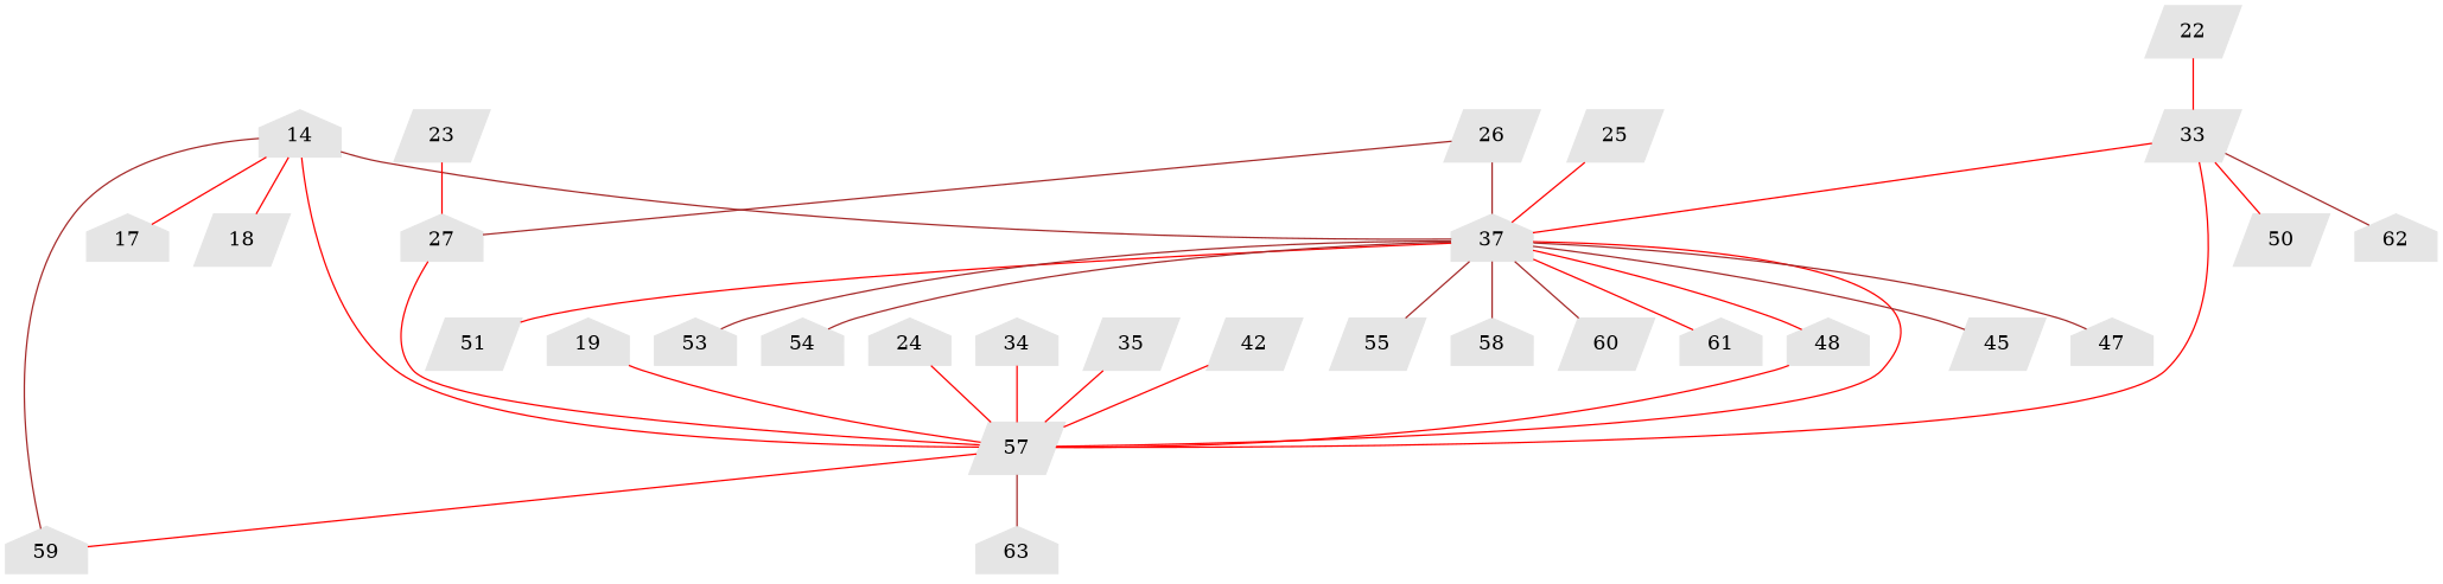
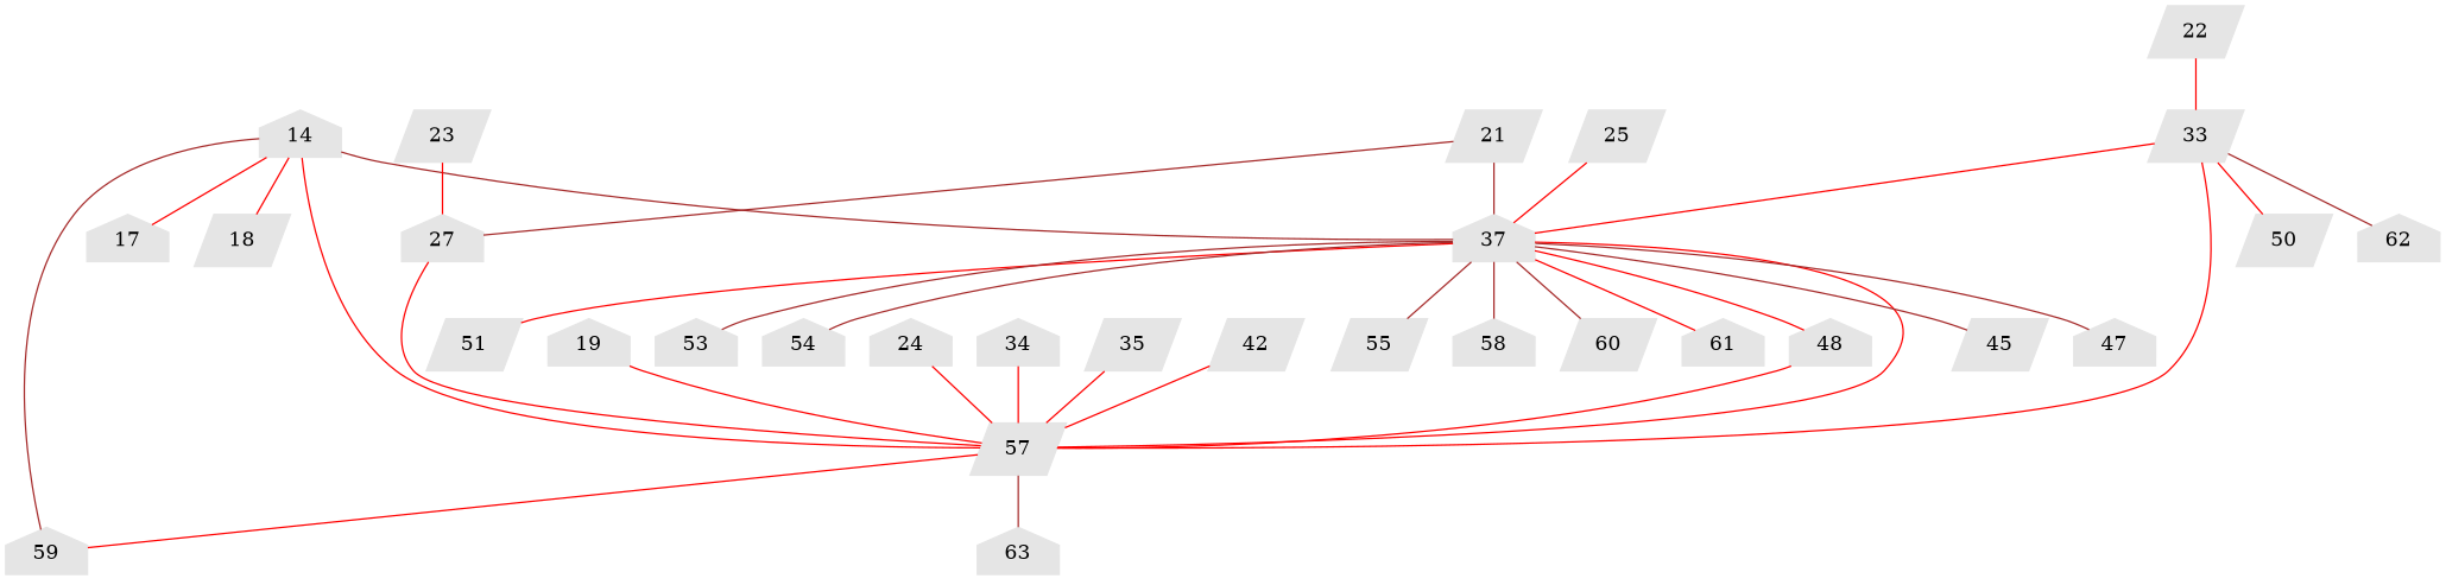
  graph {
    node [color=gray90 shape=house style=filled]
    edge [color=red]
    14
    17
    18 [shape=parallelogram]
    37 [super="+26+31+9"]
    57 [shape=parallelogram super="+36+41+38+15+16+20+6"]
    59 [super="+49+46"]
    45 [shape=parallelogram]
    47
    48
    51 [shape=parallelogram]
    53
    54
    55 [shape=parallelogram super="+52"]
    58
    60 [shape=parallelogram]
    61
    63
    19
-   21 [shape=parallelogram super="+1" label=26]
+   21 [shape=parallelogram super="+1"]
    27 [super="+4"]
    33 [shape=parallelogram super="+7+11"]
    50 [shape=parallelogram]
    62
    22 [shape=parallelogram]
    23 [shape=parallelogram]
    24
    25 [shape=parallelogram]
    34
    35 [shape=parallelogram]
    42 [shape=parallelogram]
    14 -- 17
    14 -- 18
    14 -- 37 [color=brown weight=3]
    14 -- 57 [weight=2]
    14 -- 59 [color=brown weight=3]
    37 -- 57
    37 -- 45 [color=brown]
    37 -- 47 [color=brown]
    37 -- 48
    37 -- 51
    37 -- 53 [color=brown]
    37 -- 54 [color=brown]
    37 -- 55 [color=brown]
    37 -- 58 [color=brown weight=2]
    37 -- 60 [color=brown]
    37 -- 61
    57 -- 59
    57 -- 63 [color=brown]
    48 -- 57
    19 -- 57
    21 -- 37 [color=brown weight=4]
    21 -- 27 [color=brown weight=2]
    27 -- 57 [weight=2]
    33 -- 37 [weight=4]
    33 -- 57 [weight=3]
    33 -- 50
    33 -- 62 [color=brown]
    22 -- 33
    23 -- 27
    24 -- 57
    25 -- 37
    34 -- 57
    35 -- 57
    42 -- 57
  }
